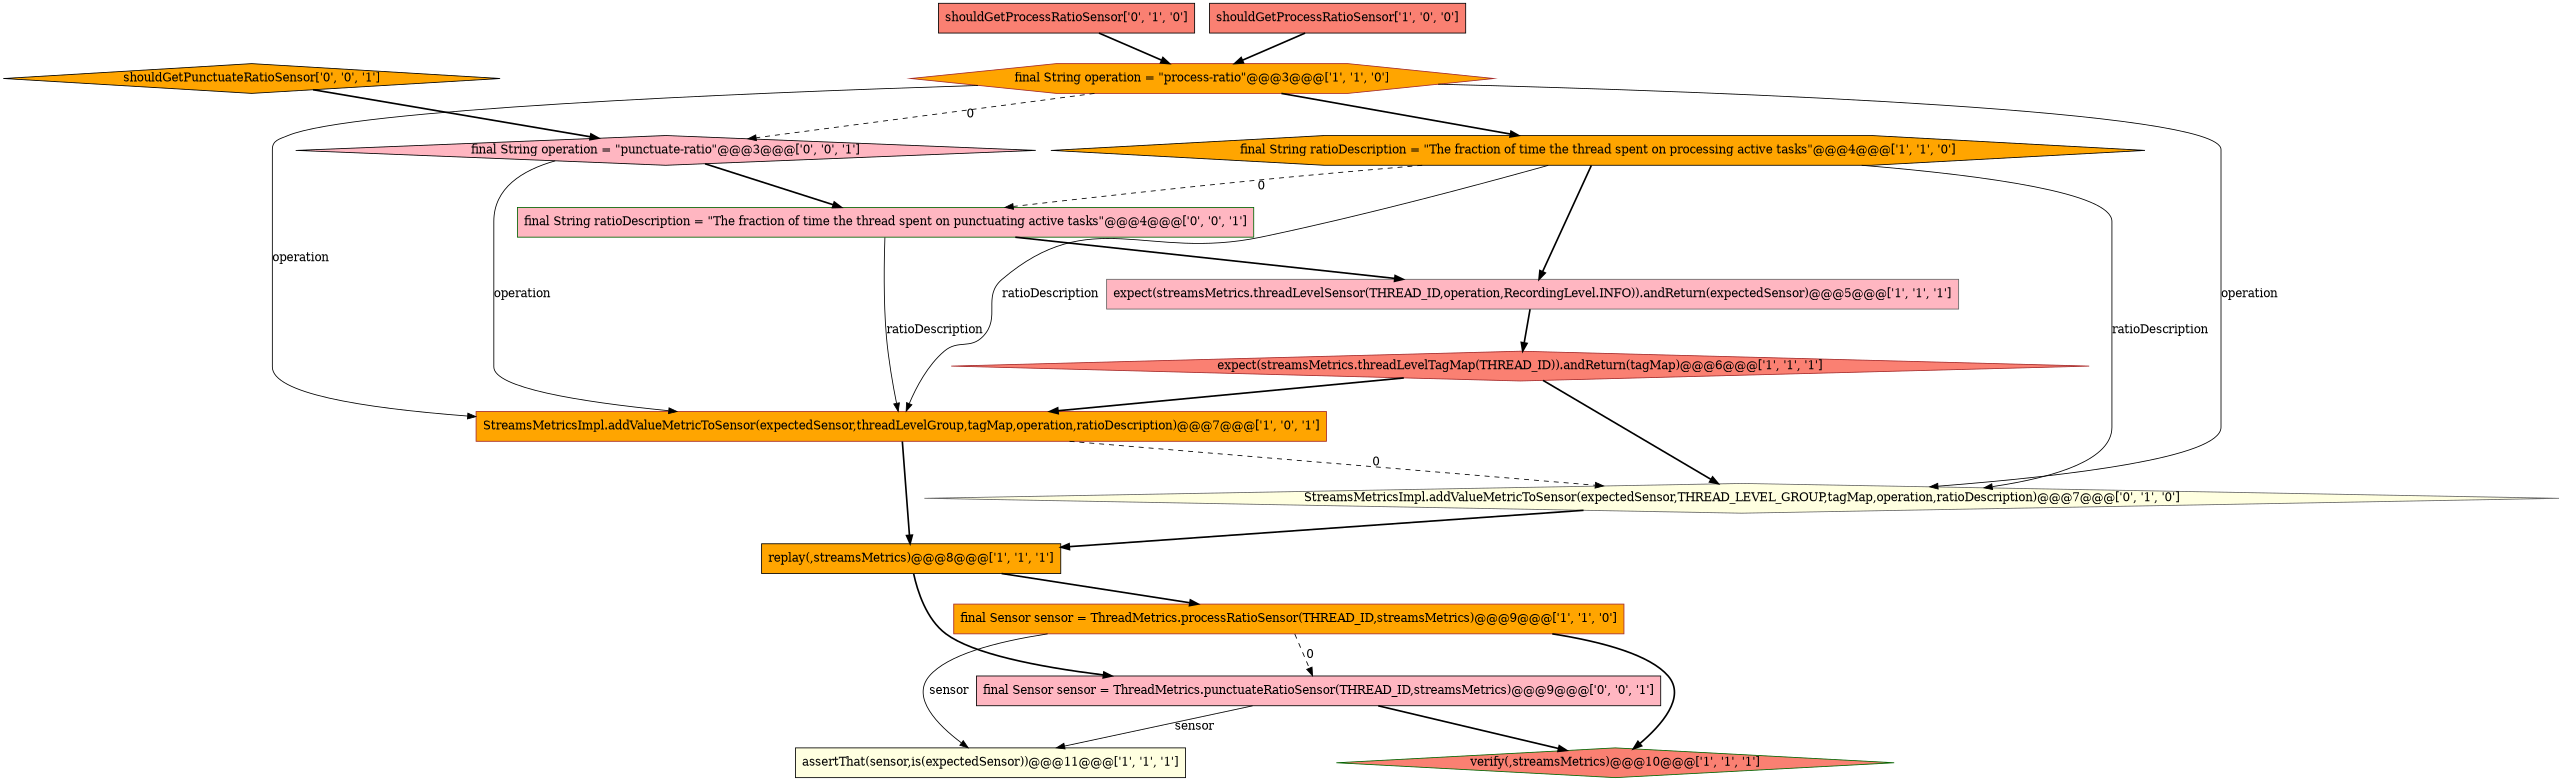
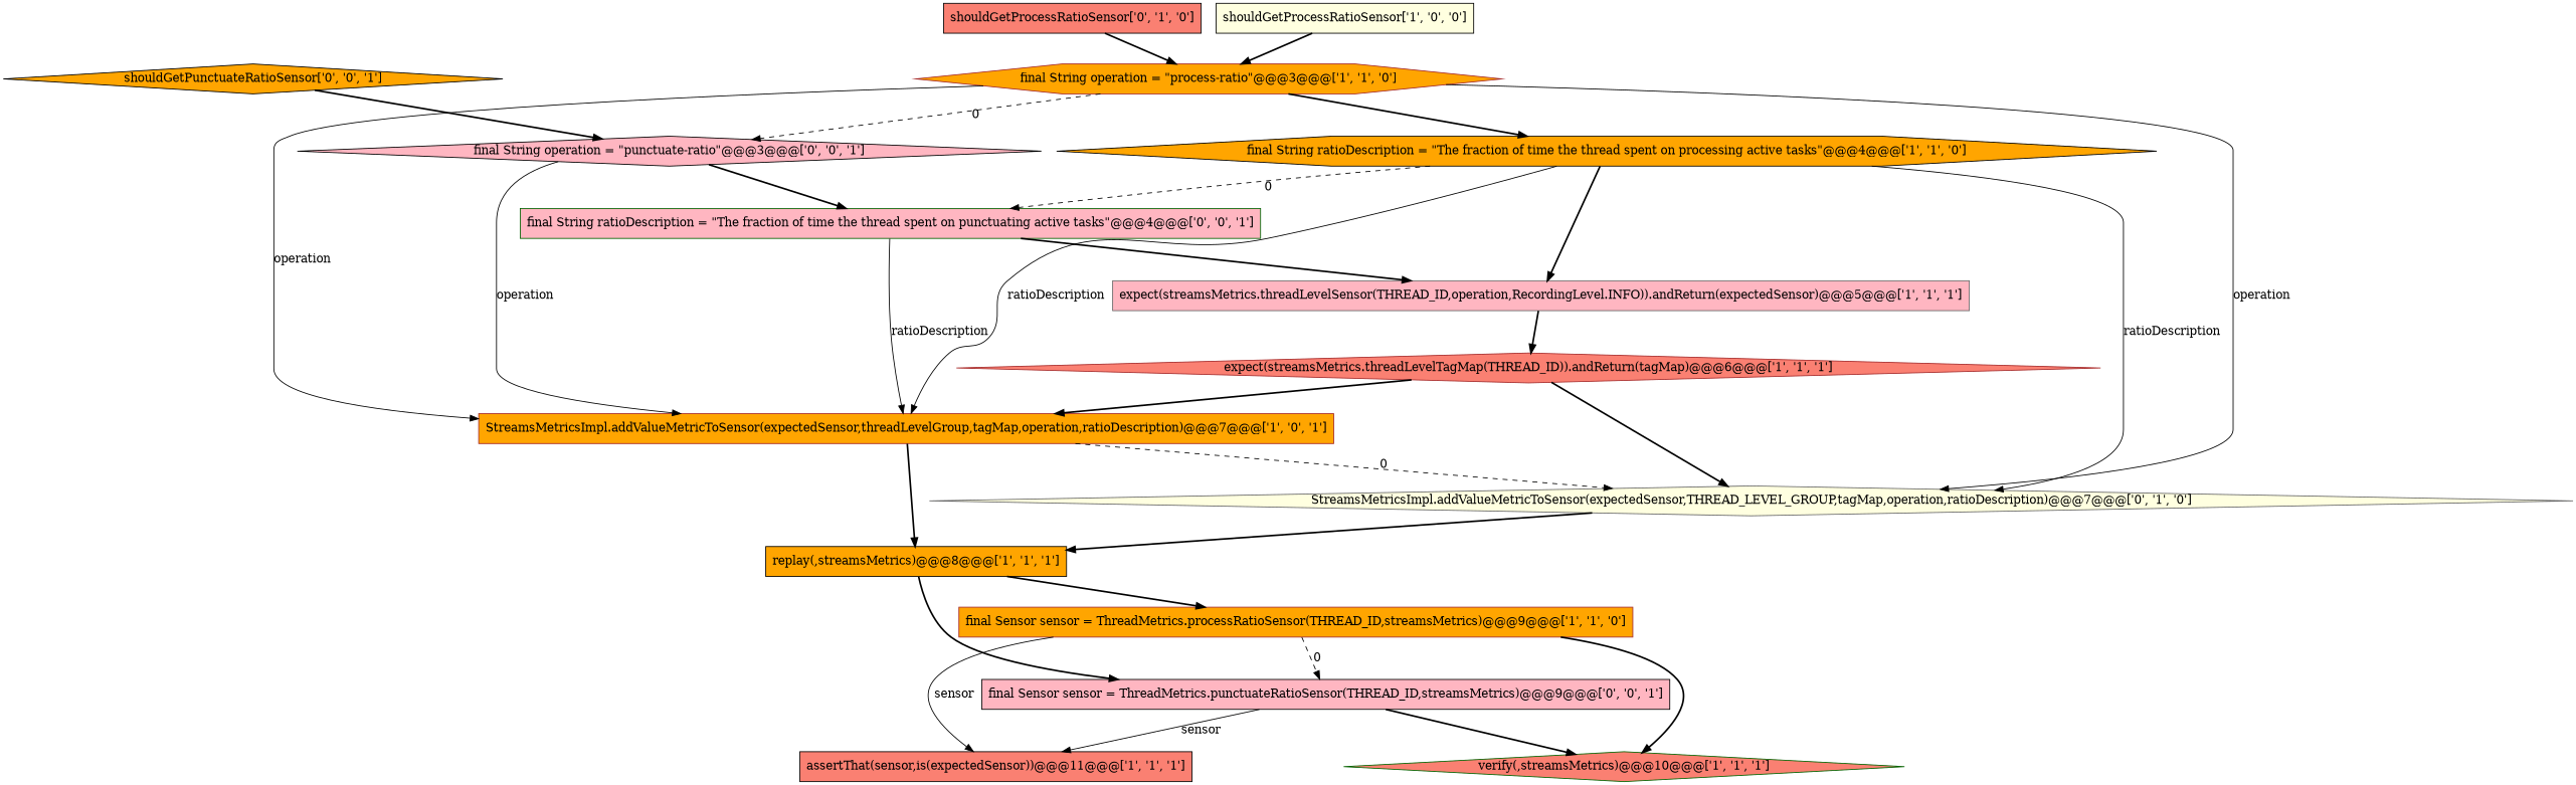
  digraph {
    node [color=black fillcolor=orange shape=box style=filled]
    edge [style=bold]
    n1 [label="final String ratioDescription = \"The fraction of time the thread spent on processing active tasks\"@@@4@@@['1', '1', '0']" shape=hexagon]
    n2 [color=darkgreen fillcolor=lightpink label="final String ratioDescription = \"The fraction of time the thread spent on punctuating active tasks\"@@@4@@@['0', '0', '1']"]
    n3 [color=gray40 fillcolor=lightpink label="expect(streamsMetrics.threadLevelSensor(THREAD_ID,operation,RecordingLevel.INFO)).andReturn(expectedSensor)@@@5@@@['1', '1', '1']"]
    n4 [color=gray40 fillcolor=lightyellow label="StreamsMetricsImpl.addValueMetricToSensor(expectedSensor,THREAD_LEVEL_GROUP,tagMap,operation,ratioDescription)@@@7@@@['0', '1', '0']" shape=diamond]
    n5 [color=brown label="StreamsMetricsImpl.addValueMetricToSensor(expectedSensor,threadLevelGroup,tagMap,operation,ratioDescription)@@@7@@@['1', '0', '1']"]
    n6 [color=brown fillcolor=salmon label="expect(streamsMetrics.threadLevelTagMap(THREAD_ID)).andReturn(tagMap)@@@6@@@['1', '1', '1']" shape=diamond]
    n7 [label="replay(,streamsMetrics)@@@8@@@['1', '1', '1']"]
    n8 [fillcolor=lightpink label="final Sensor sensor = ThreadMetrics.punctuateRatioSensor(THREAD_ID,streamsMetrics)@@@9@@@['0', '0', '1']"]
    n9 [color=darkgreen fillcolor=salmon label="verify(,streamsMetrics)@@@10@@@['1', '1', '1']" shape=diamond]
-   n10 [fillcolor=lightyellow label="assertThat(sensor,is(expectedSensor))@@@11@@@['1', '1', '1']"]
+   n10 [fillcolor=salmon label="assertThat(sensor,is(expectedSensor))@@@11@@@['1', '1', '1']"]
    n11 [fillcolor=salmon label="shouldGetProcessRatioSensor['0', '1', '0']"]
    n12 [color=brown label="final String operation = \"process-ratio\"@@@3@@@['1', '1', '0']" shape=hexagon]
    n13 [fillcolor=lightpink label="final String operation = \"punctuate-ratio\"@@@3@@@['0', '0', '1']" shape=diamond]
    n14 [color=brown label="final Sensor sensor = ThreadMetrics.processRatioSensor(THREAD_ID,streamsMetrics)@@@9@@@['1', '1', '0']"]
-   n15 [fillcolor=salmon label="shouldGetProcessRatioSensor['1', '0', '0']"]
+   n15 [fillcolor=lightyellow label="shouldGetProcessRatioSensor['1', '0', '0']"]
    n16 [label="shouldGetPunctuateRatioSensor['0', '0', '1']" shape=diamond]
    n1 -> n2 [label=0 style=dashed]
    n1 -> n3
    n1 -> n4 [label=ratioDescription style=solid]
    n1 -> n5 [label=ratioDescription style=solid]
    n2 -> n3
    n2 -> n5 [label=ratioDescription style=solid]
    n3 -> n6
    n4 -> n7
    n5 -> n4 [label=0 style=dashed]
    n5 -> n7
    n6 -> n4
    n6 -> n5
    n7 -> n8
    n7 -> n14
    n8 -> n9
    n8 -> n10 [label=sensor style=solid]
    n11 -> n12
    n12 -> n1
    n12 -> n4 [label=operation style=solid]
    n12 -> n5 [label=operation style=solid]
    n12 -> n13 [label=0 style=dashed]
    n13 -> n2
    n13 -> n5 [label=operation style=solid]
    n14 -> n8 [label=0 style=dashed]
    n14 -> n9
    n14 -> n10 [label=sensor style=solid]
    n15 -> n12
    n16 -> n13
  }
